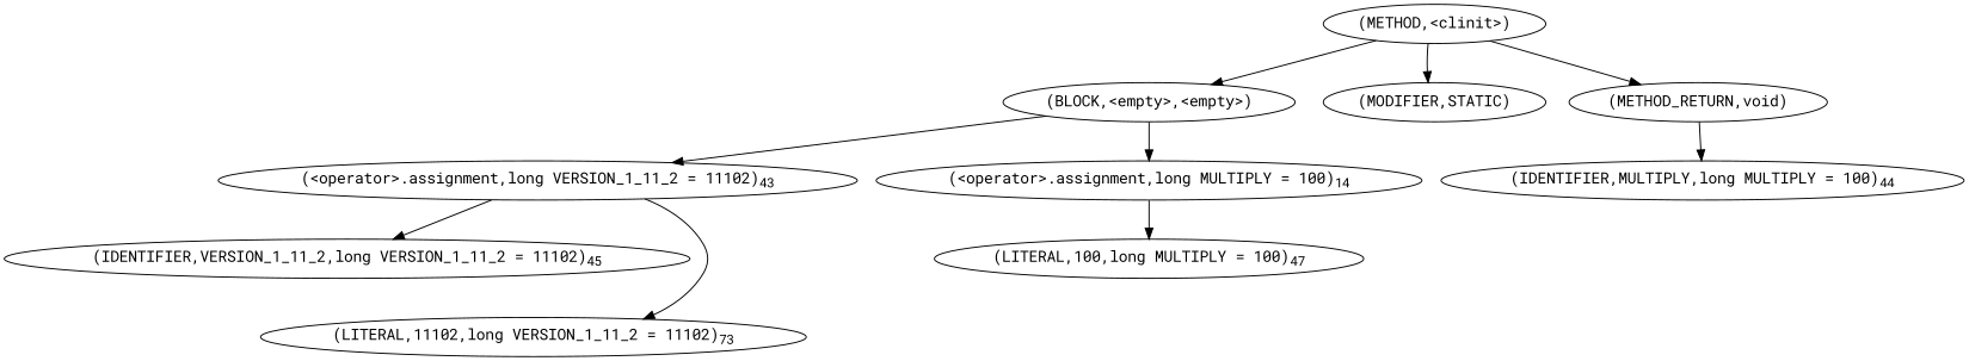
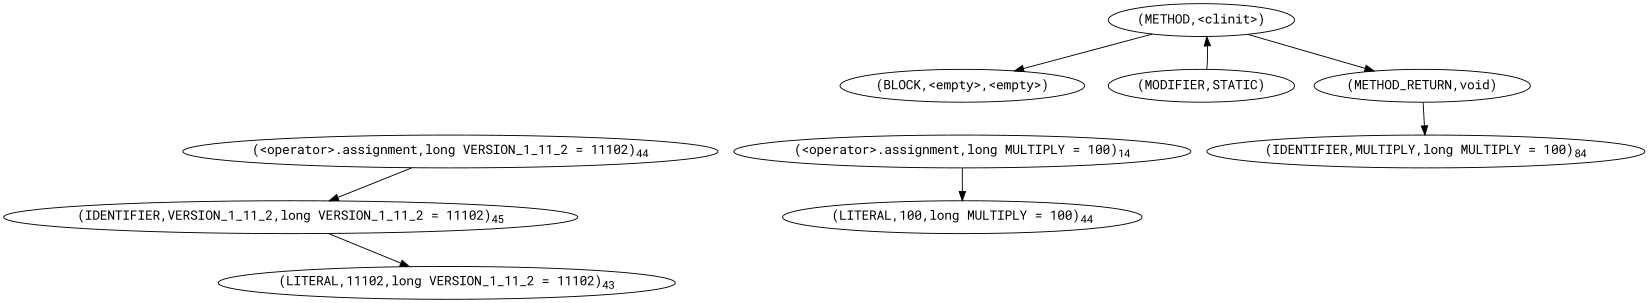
  digraph {
    fontname="Roboto Mono"
    node [fontname="Roboto Mono"]
    edge [fontname="Roboto Mono"]
    n1 [label=<(METHOD,&lt;clinit&gt;)>]
    n2 [label=<(BLOCK,&lt;empty&gt;,&lt;empty&gt;)>]
    n3 [label=<(MODIFIER,STATIC)>]
    n4 [label=<(METHOD_RETURN,void)>]
-   n5 [label=<(&lt;operator&gt;.assignment,long VERSION_1_11_2 = 11102)<SUB>43</SUB>>]
+   n5 [label=<(&lt;operator&gt;.assignment,long VERSION_1_11_2 = 11102)<SUB>44</SUB>>]
    n6 [label=<(&lt;operator&gt;.assignment,long MULTIPLY = 100)<SUB>14</SUB>>]
-   n7 [label=<(IDENTIFIER,MULTIPLY,long MULTIPLY = 100)<SUB>44</SUB>>]
+   n7 [label=<(IDENTIFIER,MULTIPLY,long MULTIPLY = 100)<SUB>84</SUB>>]
    n8 [label=<(IDENTIFIER,VERSION_1_11_2,long VERSION_1_11_2 = 11102)<SUB>45</SUB>>]
-   n9 [label=<(LITERAL,11102,long VERSION_1_11_2 = 11102)<SUB>73</SUB>>]
-   n10 [label=<(LITERAL,100,long MULTIPLY = 100)<SUB>47</SUB>>]
+   n9 [label=<(LITERAL,11102,long VERSION_1_11_2 = 11102)<SUB>43</SUB>>]
+   n10 [label=<(LITERAL,100,long MULTIPLY = 100)<SUB>44</SUB>>]
    n1 -> n2
-   n1 -> n3
+   n3 -> n1
    n1 -> n4
-   n2 -> n5
-   n2 -> n6
    n4 -> n7
    n5 -> n8
-   n5 -> n9
+   n8 -> n9
    n6 -> n10
  }
